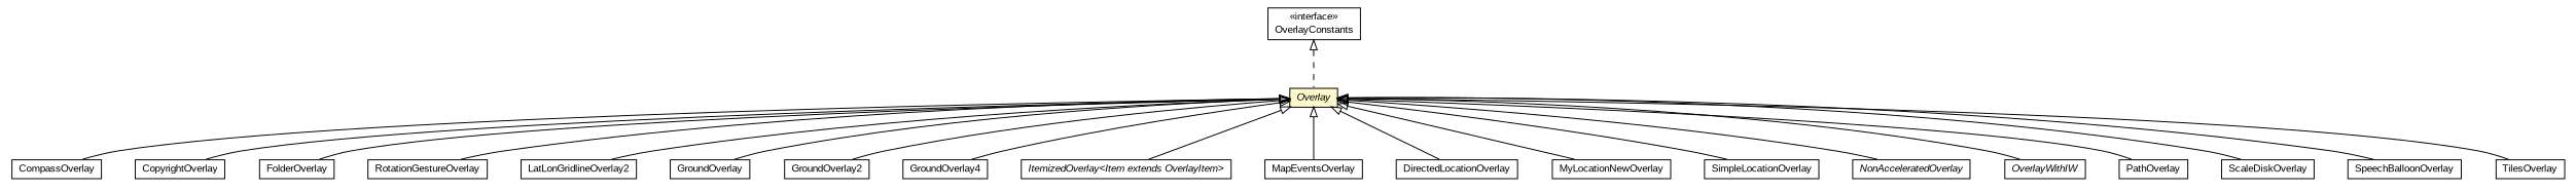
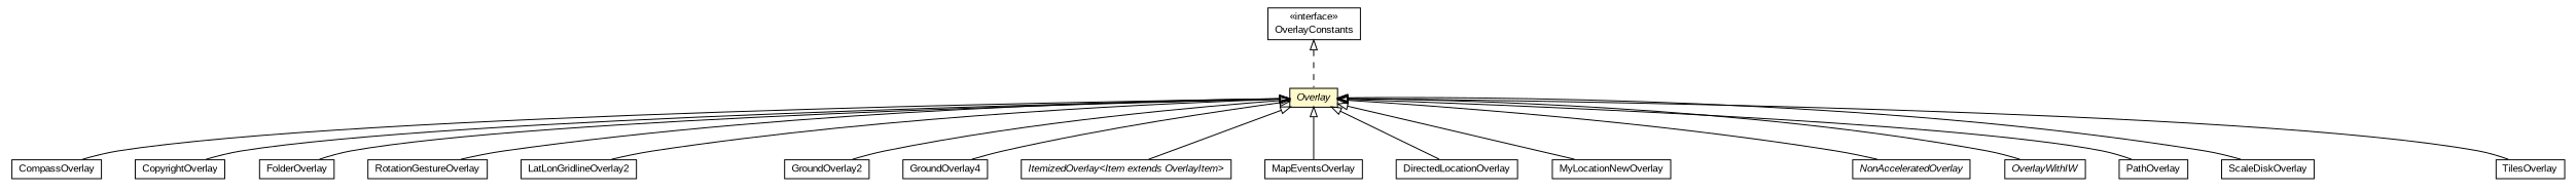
  digraph {
    nodesep=0.25
    ranksep=0.5
    node [fontcolor=black fontname=arial fontsize=10.0 shape=plaintext]
    edge [arrowtail=empty dir=back fontname=arial fontsize=10 headport=p labelfontname=arial labelfontsize=10 tailport=p]
    n1 [label=<<table title="org.osmdroid.views.overlay.compass.CompassOverlay" border="0" cellborder="1" cellspacing="0" cellpadding="2" port="p" href="./compass/CompassOverlay.html"> 		<tr><td><table border="0" cellspacing="0" cellpadding="1"> <tr><td align="center" balign="center"> CompassOverlay </td></tr> 		</table></td></tr> 		</table>>]
    n2 [label=<<table title="org.osmdroid.views.overlay.CopyrightOverlay" border="0" cellborder="1" cellspacing="0" cellpadding="2" port="p" href="./CopyrightOverlay.html"> 		<tr><td><table border="0" cellspacing="0" cellpadding="1"> <tr><td align="center" balign="center"> CopyrightOverlay </td></tr> 		</table></td></tr> 		</table>>]
    n3 [label=<<table title="org.osmdroid.views.overlay.FolderOverlay" border="0" cellborder="1" cellspacing="0" cellpadding="2" port="p" href="./FolderOverlay.html"> 		<tr><td><table border="0" cellspacing="0" cellpadding="1"> <tr><td align="center" balign="center"> FolderOverlay </td></tr> 		</table></td></tr> 		</table>>]
    n4 [label=<<table title="org.osmdroid.views.overlay.gestures.RotationGestureOverlay" border="0" cellborder="1" cellspacing="0" cellpadding="2" port="p" href="./gestures/RotationGestureOverlay.html"> 		<tr><td><table border="0" cellspacing="0" cellpadding="1"> <tr><td align="center" balign="center"> RotationGestureOverlay </td></tr> 		</table></td></tr> 		</table>>]
    n5 [label=<<table title="org.osmdroid.views.overlay.gridlines.LatLonGridlineOverlay2" border="0" cellborder="1" cellspacing="0" cellpadding="2" port="p" href="./gridlines/LatLonGridlineOverlay2.html"> 		<tr><td><table border="0" cellspacing="0" cellpadding="1"> <tr><td align="center" balign="center"> LatLonGridlineOverlay2 </td></tr> 		</table></td></tr> 		</table>>]
-   n6 [label=<<table title="org.osmdroid.views.overlay.GroundOverlay" border="0" cellborder="1" cellspacing="0" cellpadding="2" port="p" href="./GroundOverlay.html"> 		<tr><td><table border="0" cellspacing="0" cellpadding="1"> <tr><td align="center" balign="center"> GroundOverlay </td></tr> 		</table></td></tr> 		</table>>]
    n7 [label=<<table title="org.osmdroid.views.overlay.GroundOverlay2" border="0" cellborder="1" cellspacing="0" cellpadding="2" port="p" href="./GroundOverlay2.html"> 		<tr><td><table border="0" cellspacing="0" cellpadding="1"> <tr><td align="center" balign="center"> GroundOverlay2 </td></tr> 		</table></td></tr> 		</table>>]
    n8 [label=<<table title="org.osmdroid.views.overlay.GroundOverlay4" border="0" cellborder="1" cellspacing="0" cellpadding="2" port="p" href="./GroundOverlay4.html"> 		<tr><td><table border="0" cellspacing="0" cellpadding="1"> <tr><td align="center" balign="center"> GroundOverlay4 </td></tr> 		</table></td></tr> 		</table>>]
    n9 [label=<<table title="org.osmdroid.views.overlay.ItemizedOverlay" border="0" cellborder="1" cellspacing="0" cellpadding="2" port="p" href="./ItemizedOverlay.html"> 		<tr><td><table border="0" cellspacing="0" cellpadding="1"> <tr><td align="center" balign="center"><font face="arial italic"> ItemizedOverlay&lt;Item extends OverlayItem&gt; </font></td></tr> 		</table></td></tr> 		</table>>]
    n10 [label=<<table title="org.osmdroid.views.overlay.MapEventsOverlay" border="0" cellborder="1" cellspacing="0" cellpadding="2" port="p" href="./MapEventsOverlay.html"> 		<tr><td><table border="0" cellspacing="0" cellpadding="1"> <tr><td align="center" balign="center"> MapEventsOverlay </td></tr> 		</table></td></tr> 		</table>>]
    n11 [label=<<table title="org.osmdroid.views.overlay.mylocation.DirectedLocationOverlay" border="0" cellborder="1" cellspacing="0" cellpadding="2" port="p" href="./mylocation/DirectedLocationOverlay.html"> 		<tr><td><table border="0" cellspacing="0" cellpadding="1"> <tr><td align="center" balign="center"> DirectedLocationOverlay </td></tr> 		</table></td></tr> 		</table>>]
    n12 [label=<<table title="org.osmdroid.views.overlay.mylocation.MyLocationNewOverlay" border="0" cellborder="1" cellspacing="0" cellpadding="2" port="p" href="./mylocation/MyLocationNewOverlay.html"> 		<tr><td><table border="0" cellspacing="0" cellpadding="1"> <tr><td align="center" balign="center"> MyLocationNewOverlay </td></tr> 		</table></td></tr> 		</table>>]
-   n13 [label=<<table title="org.osmdroid.views.overlay.mylocation.SimpleLocationOverlay" border="0" cellborder="1" cellspacing="0" cellpadding="2" port="p" href="./mylocation/SimpleLocationOverlay.html"> 		<tr><td><table border="0" cellspacing="0" cellpadding="1"> <tr><td align="center" balign="center"> SimpleLocationOverlay </td></tr> 		</table></td></tr> 		</table>>]
    n14 [label=<<table title="org.osmdroid.views.overlay.NonAcceleratedOverlay" border="0" cellborder="1" cellspacing="0" cellpadding="2" port="p" href="./NonAcceleratedOverlay.html"> 		<tr><td><table border="0" cellspacing="0" cellpadding="1"> <tr><td align="center" balign="center"><font face="arial italic"> NonAcceleratedOverlay </font></td></tr> 		</table></td></tr> 		</table>>]
    n15 [label=<<table title="org.osmdroid.views.overlay.Overlay" border="0" cellborder="1" cellspacing="0" cellpadding="2" port="p" bgcolor="lemonChiffon" href="./Overlay.html"> 		<tr><td><table border="0" cellspacing="0" cellpadding="1"> <tr><td align="center" balign="center"><font face="arial italic"> Overlay </font></td></tr> 		</table></td></tr> 		</table>>]
    n16 [label=<<table title="org.osmdroid.views.overlay.OverlayWithIW" border="0" cellborder="1" cellspacing="0" cellpadding="2" port="p" href="./OverlayWithIW.html"> 		<tr><td><table border="0" cellspacing="0" cellpadding="1"> <tr><td align="center" balign="center"><font face="arial italic"> OverlayWithIW </font></td></tr> 		</table></td></tr> 		</table>>]
    n17 [label=<<table title="org.osmdroid.views.overlay.PathOverlay" border="0" cellborder="1" cellspacing="0" cellpadding="2" port="p" href="./PathOverlay.html"> 		<tr><td><table border="0" cellspacing="0" cellpadding="1"> <tr><td align="center" balign="center"> PathOverlay </td></tr> 		</table></td></tr> 		</table>>]
    n18 [label=<<table title="org.osmdroid.views.overlay.ScaleDiskOverlay" border="0" cellborder="1" cellspacing="0" cellpadding="2" port="p" href="./ScaleDiskOverlay.html"> 		<tr><td><table border="0" cellspacing="0" cellpadding="1"> <tr><td align="center" balign="center"> ScaleDiskOverlay </td></tr> 		</table></td></tr> 		</table>>]
-   n19 [label=<<table title="org.osmdroid.views.overlay.SpeechBalloonOverlay" border="0" cellborder="1" cellspacing="0" cellpadding="2" port="p" href="./SpeechBalloonOverlay.html"> 		<tr><td><table border="0" cellspacing="0" cellpadding="1"> <tr><td align="center" balign="center"> SpeechBalloonOverlay </td></tr> 		</table></td></tr> 		</table>>]
    n20 [label=<<table title="org.osmdroid.views.overlay.TilesOverlay" border="0" cellborder="1" cellspacing="0" cellpadding="2" port="p" href="./TilesOverlay.html"> 		<tr><td><table border="0" cellspacing="0" cellpadding="1"> <tr><td align="center" balign="center"> TilesOverlay </td></tr> 		</table></td></tr> 		</table>>]
    n21 [label=<<table title="org.osmdroid.views.util.constants.OverlayConstants" border="0" cellborder="1" cellspacing="0" cellpadding="2" port="p" href="../util/constants/OverlayConstants.html"> 		<tr><td><table border="0" cellspacing="0" cellpadding="1"> <tr><td align="center" balign="center"> &#171;interface&#187; </td></tr> <tr><td align="center" balign="center"> OverlayConstants </td></tr> 		</table></td></tr> 		</table>>]
    n15 -> n1
    n15 -> n2
    n15 -> n3
    n15 -> n4
    n15 -> n5
-   n15 -> n6
    n15 -> n7
    n15 -> n8
    n15 -> n9
    n15 -> n10
    n15 -> n11
    n15 -> n12
-   n15 -> n13
    n15 -> n14
    n15 -> n16
    n15 -> n17
    n15 -> n18
-   n15 -> n19
    n15 -> n20
    n21 -> n15 [style=dashed]
  }
